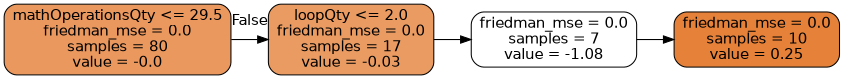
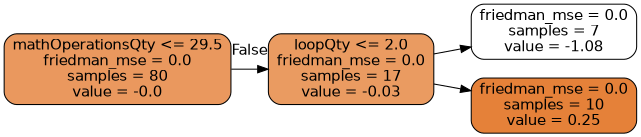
  digraph {
    fontname="DejaVu Sans"
    rankdir=LR
    node [color=black fontname="DejaVu Sans" shape=box style="filled, rounded"]
    edge [fontname="DejaVu Sans"]
    n1 [fillcolor="#ea985e" label="mathOperationsQty <= 29.5\nfriedman_mse = 0.0\nsamples = 80\nvalue = -0.0"]
    n2 [fillcolor="#ea9b61" label="loopQty <= 2.0\nfriedman_mse = 0.0\nsamples = 17\nvalue = -0.03"]
    n3 [fillcolor="#ffffff" label="friedman_mse = 0.0\nsamples = 7\nvalue = -1.08"]
    n4 [fillcolor="#e58139" label="friedman_mse = 0.0\nsamples = 10\nvalue = 0.25"]
    n1 -> n2 [headlabel=False labelangle=-45 labeldistance=2.5]
    n2 -> n3
-   n3 -> n4
+   n2 -> n4
  }
